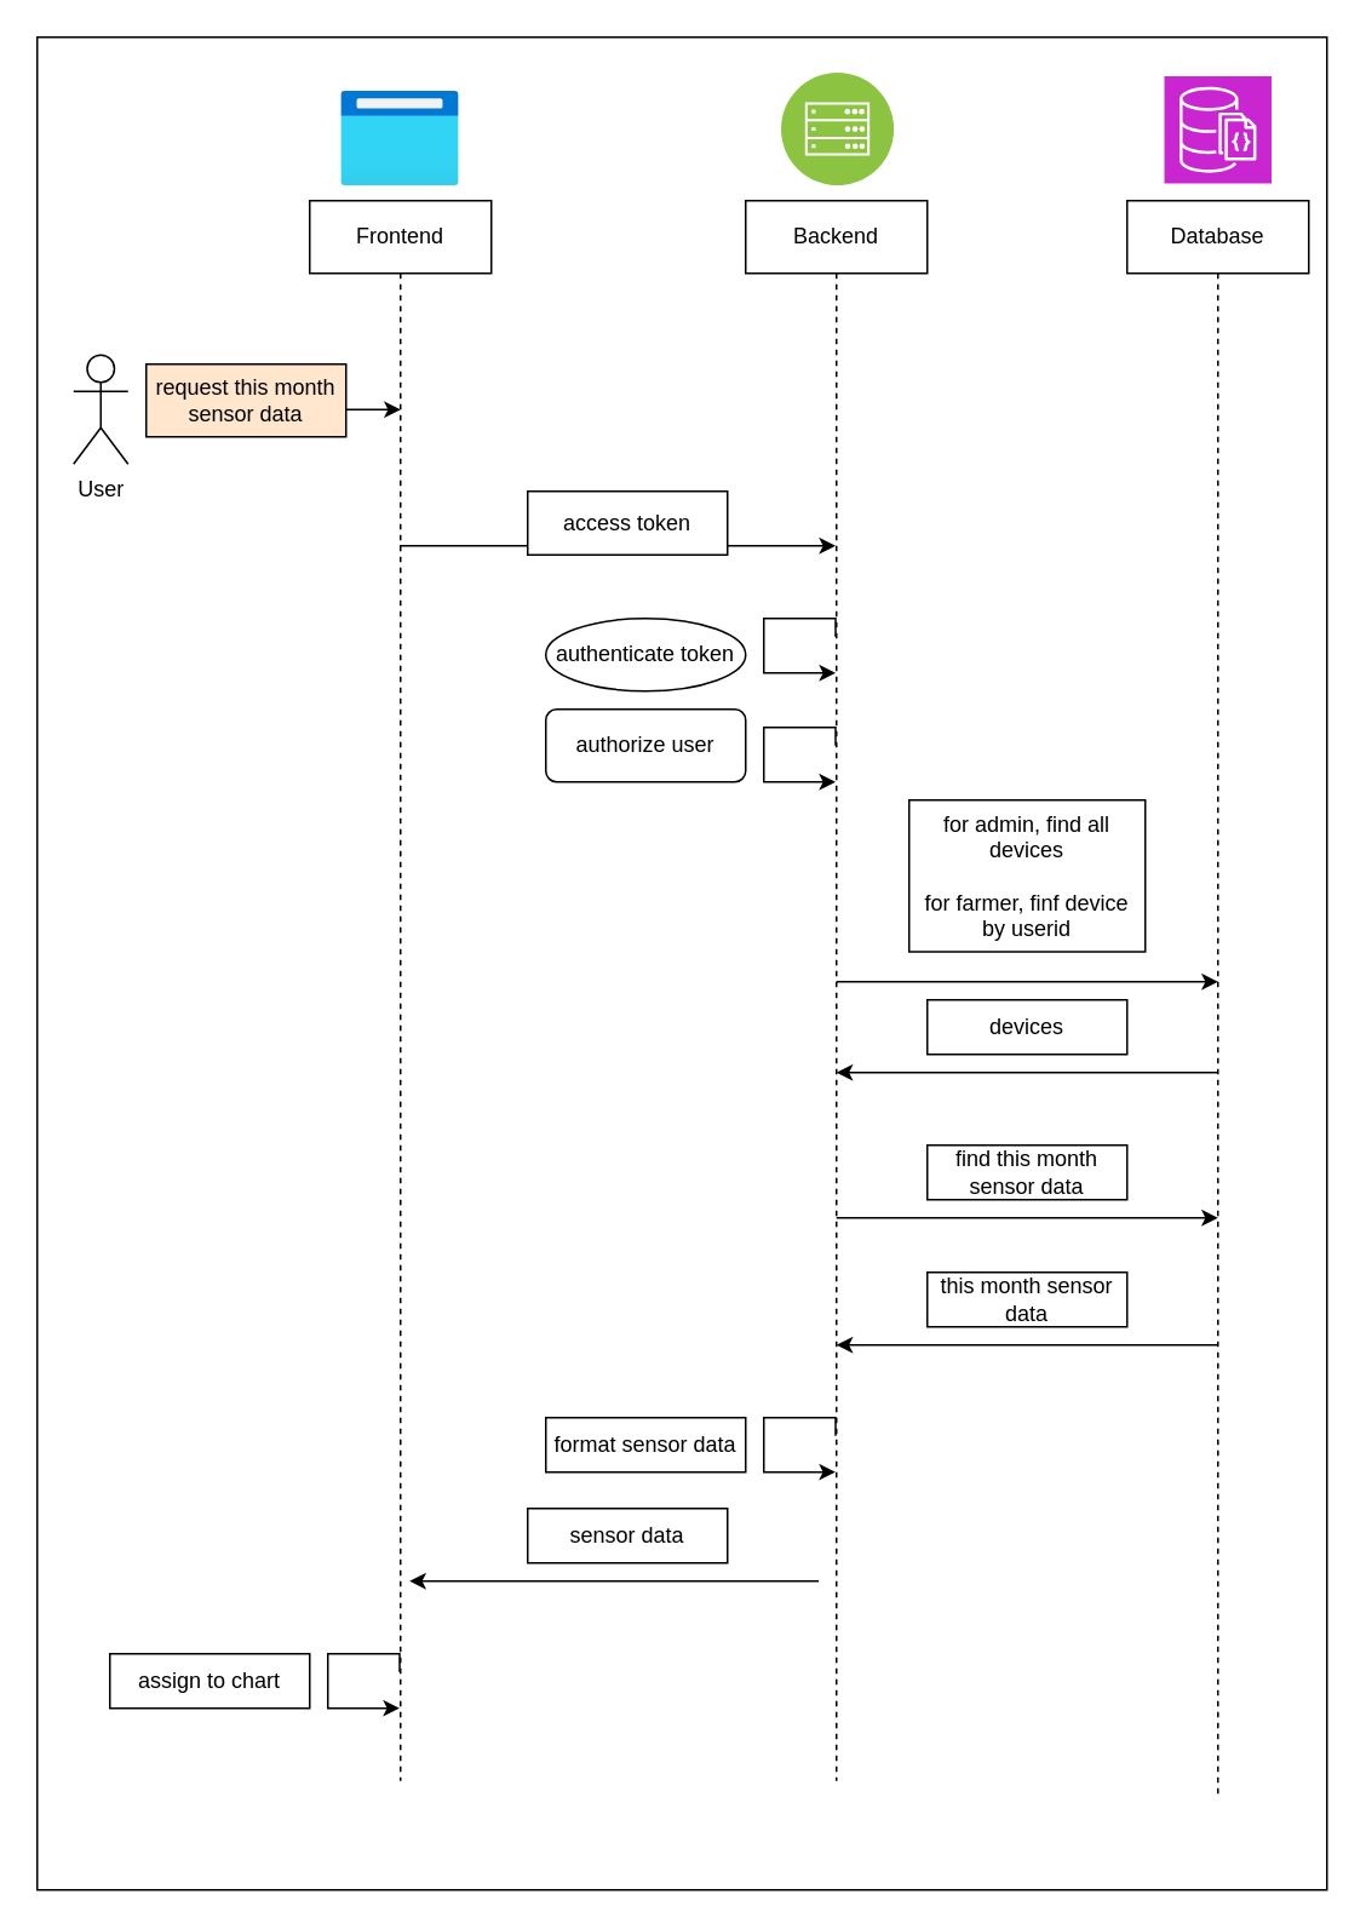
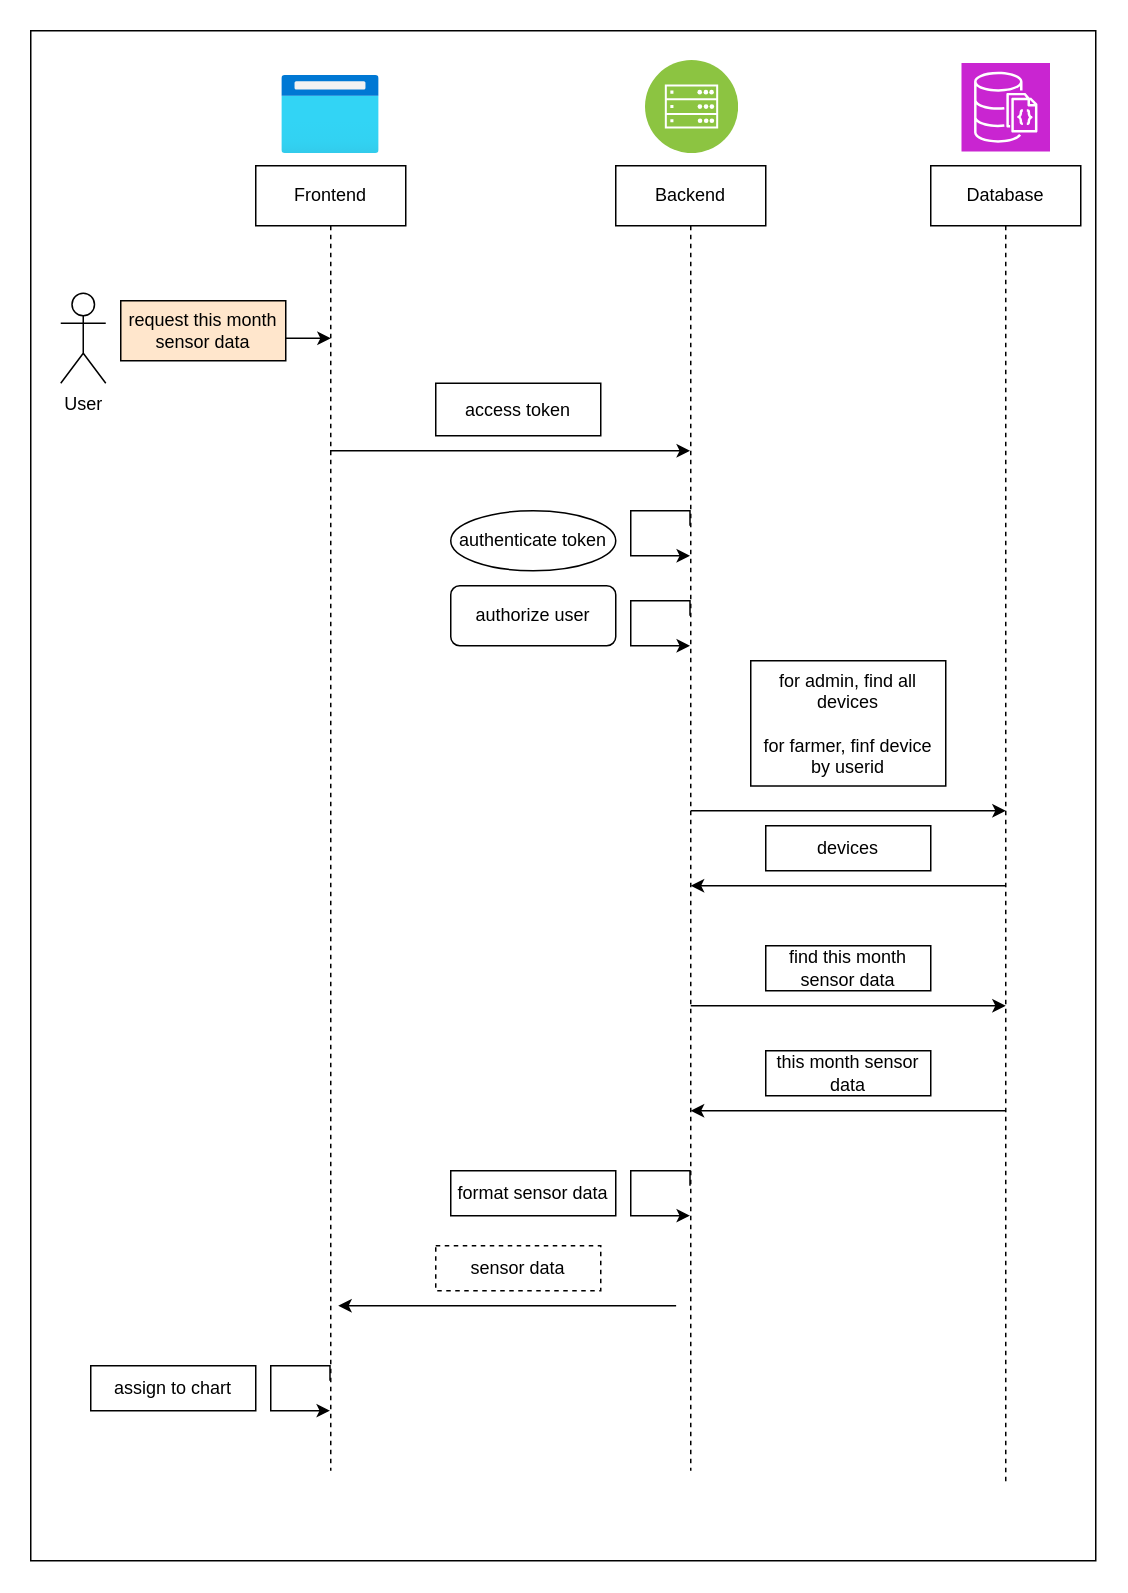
  <mxCell id="0" />
  <mxCell id="1" parent="0" />
  <mxCell id="2" value="" style="rounded=0;whiteSpace=wrap;html=1;" vertex="1" parent="1"><mxGeometry x="20" y="20" width="710" height="1020" as="geometry" /></mxCell>
  <mxCell id="3" style="edgeStyle=orthogonalEdgeStyle;rounded=0;orthogonalLoop=1;jettySize=auto;html=1;curved=0;" edge="1" parent="1"><mxGeometry relative="1" as="geometry"><Array as="points"><mxPoint x="310" y="300" /><mxPoint x="310" y="300" /></Array><mxPoint x="219.5" y="300" as="sourcePoint" /><mxPoint x="459.5" y="300" as="targetPoint" /></mxGeometry></mxCell>
- <mxCell id="4" value="access token" style="html=1;whiteSpace=wrap;" vertex="1" parent="1"><mxGeometry x="290" y="270" width="110" height="35" as="geometry" /></mxCell>
+ <mxCell id="4" value="access token" style="html=1;whiteSpace=wrap;" vertex="1" parent="1"><mxGeometry x="290" y="255" width="110" height="35" as="geometry" /></mxCell>
  <mxCell id="5" style="edgeStyle=orthogonalEdgeStyle;rounded=0;orthogonalLoop=1;jettySize=auto;html=1;curved=0;" edge="1" parent="1"><mxGeometry relative="1" as="geometry"><mxPoint x="459.5" y="350" as="sourcePoint" /><mxPoint x="459.5" y="370" as="targetPoint" /><Array as="points"><mxPoint x="420" y="340" /></Array></mxGeometry></mxCell>
  <mxCell id="6" value="authenticate token" style="ellipse;html=1;whiteSpace=wrap;" vertex="1" parent="1"><mxGeometry x="300" y="340" width="110" height="40" as="geometry" /></mxCell>
  <mxCell id="7" style="edgeStyle=orthogonalEdgeStyle;rounded=0;orthogonalLoop=1;jettySize=auto;html=1;curved=0;" parent="1" edge="1"><mxGeometry relative="1" as="geometry"><Array as="points"><mxPoint x="530.5" y="540" /><mxPoint x="530.5" y="540" /></Array><mxPoint x="460" y="540" as="sourcePoint" /><mxPoint x="670" y="540" as="targetPoint" /></mxGeometry></mxCell>
  <mxCell id="8" value="Backend" style="shape=umlLifeline;perimeter=lifelinePerimeter;whiteSpace=wrap;html=1;container=1;dropTarget=0;collapsible=0;recursiveResize=0;outlineConnect=0;portConstraint=eastwest;newEdgeStyle={&quot;curved&quot;:0,&quot;rounded&quot;:0};" parent="1" vertex="1"><mxGeometry x="410" y="110" width="100" height="870" as="geometry" /></mxCell>
  <mxCell id="9" value="Database" style="shape=umlLifeline;perimeter=lifelinePerimeter;whiteSpace=wrap;html=1;container=1;dropTarget=0;collapsible=0;recursiveResize=0;outlineConnect=0;portConstraint=eastwest;newEdgeStyle={&quot;curved&quot;:0,&quot;rounded&quot;:0};" parent="1" vertex="1"><mxGeometry x="620" y="110" width="100" height="880" as="geometry" /></mxCell>
  <mxCell id="10" value="devices" style="html=1;whiteSpace=wrap;" parent="1" vertex="1"><mxGeometry x="510" y="550" width="110" height="30" as="geometry" /></mxCell>
  <mxCell id="11" style="edgeStyle=orthogonalEdgeStyle;rounded=0;orthogonalLoop=1;jettySize=auto;html=1;curved=0;" parent="1" edge="1"><mxGeometry relative="1" as="geometry"><mxPoint x="670" y="590" as="sourcePoint" /><mxPoint x="460" y="590" as="targetPoint" /><Array as="points"><mxPoint x="630.5" y="590" /><mxPoint x="630.5" y="590" /></Array></mxGeometry></mxCell>
  <mxCell id="12" value="" style="image;aspect=fixed;perimeter=ellipsePerimeter;html=1;align=center;shadow=0;dashed=0;fontColor=#4277BB;labelBackgroundColor=default;fontSize=12;spacingTop=3;image=img/lib/ibm/infrastructure/mobile_backend.svg;" parent="1" vertex="1"><mxGeometry x="430" y="40" width="62" height="62" as="geometry" /></mxCell>
  <mxCell id="13" value="" style="sketch=0;points=[[0,0,0],[0.25,0,0],[0.5,0,0],[0.75,0,0],[1,0,0],[0,1,0],[0.25,1,0],[0.5,1,0],[0.75,1,0],[1,1,0],[0,0.25,0],[0,0.5,0],[0,0.75,0],[1,0.25,0],[1,0.5,0],[1,0.75,0]];outlineConnect=0;fontColor=#232F3E;fillColor=#C925D1;strokeColor=#ffffff;dashed=0;verticalLabelPosition=bottom;verticalAlign=top;align=center;html=1;fontSize=12;fontStyle=0;aspect=fixed;shape=mxgraph.aws4.resourceIcon;resIcon=mxgraph.aws4.documentdb_with_mongodb_compatibility;" parent="1" vertex="1"><mxGeometry x="640.5" y="41.5" width="59" height="59" as="geometry" /></mxCell>
  <mxCell id="14" value="" style="endArrow=classic;html=1;rounded=0;" parent="1" edge="1"><mxGeometry width="50" height="50" relative="1" as="geometry"><mxPoint x="450.25" y="870" as="sourcePoint" /><mxPoint x="225" y="870" as="targetPoint" /></mxGeometry></mxCell>
- <mxCell id="15" value="sensor data" style="html=1;whiteSpace=wrap;" parent="1" vertex="1"><mxGeometry x="290" y="830" width="110" height="30" as="geometry" /></mxCell>
+ <mxCell id="15" value="sensor data" style="html=1;whiteSpace=wrap;dashed=1;" parent="1" vertex="1"><mxGeometry x="290" y="830" width="110" height="30" as="geometry" /></mxCell>
  <mxCell id="16" value="for admin, find all devices&lt;br&gt;&lt;br&gt;for farmer, finf device by userid" style="html=1;whiteSpace=wrap;" parent="1" vertex="1"><mxGeometry x="500" y="440" width="130" height="83.5" as="geometry" /></mxCell>
  <mxCell id="17" style="edgeStyle=orthogonalEdgeStyle;rounded=0;orthogonalLoop=1;jettySize=auto;html=1;curved=0;" parent="1" edge="1"><mxGeometry relative="1" as="geometry"><Array as="points"><mxPoint x="530.5" y="670" /><mxPoint x="530.5" y="670" /></Array><mxPoint x="460" y="670" as="sourcePoint" /><mxPoint x="670" y="670" as="targetPoint" /></mxGeometry></mxCell>
  <mxCell id="18" value="find this month sensor data" style="html=1;whiteSpace=wrap;" parent="1" vertex="1"><mxGeometry x="510" y="630" width="110" height="30" as="geometry" /></mxCell>
  <mxCell id="19" style="edgeStyle=orthogonalEdgeStyle;rounded=0;orthogonalLoop=1;jettySize=auto;html=1;curved=0;" parent="1" edge="1"><mxGeometry relative="1" as="geometry"><mxPoint x="670" y="740" as="sourcePoint" /><mxPoint x="460" y="740" as="targetPoint" /><Array as="points"><mxPoint x="630.5" y="740" /><mxPoint x="630.5" y="740" /></Array></mxGeometry></mxCell>
  <mxCell id="20" value="this month sensor data" style="html=1;whiteSpace=wrap;" parent="1" vertex="1"><mxGeometry x="510" y="700" width="110" height="30" as="geometry" /></mxCell>
  <mxCell id="21" style="edgeStyle=orthogonalEdgeStyle;rounded=0;orthogonalLoop=1;jettySize=auto;html=1;curved=0;" parent="1" edge="1"><mxGeometry relative="1" as="geometry"><mxPoint x="459.5" y="789.95" as="sourcePoint" /><mxPoint x="459.5" y="809.95" as="targetPoint" /><Array as="points"><mxPoint x="420" y="779.95" /></Array></mxGeometry></mxCell>
  <mxCell id="22" value="format sensor data" style="html=1;whiteSpace=wrap;" parent="1" vertex="1"><mxGeometry x="300" y="780" width="110" height="30" as="geometry" /></mxCell>
  <mxCell id="23" style="edgeStyle=orthogonalEdgeStyle;rounded=0;orthogonalLoop=1;jettySize=auto;html=1;curved=0;" parent="1" edge="1"><mxGeometry relative="1" as="geometry"><mxPoint x="219.5" y="919.95" as="sourcePoint" /><mxPoint x="219.5" y="939.95" as="targetPoint" /><Array as="points"><mxPoint x="180" y="909.95" /></Array></mxGeometry></mxCell>
  <mxCell id="24" value="assign to chart" style="html=1;whiteSpace=wrap;" parent="1" vertex="1"><mxGeometry x="60" y="910" width="110" height="30" as="geometry" /></mxCell>
  <mxCell id="25" value="Frontend" style="shape=umlLifeline;perimeter=lifelinePerimeter;whiteSpace=wrap;html=1;container=1;dropTarget=0;collapsible=0;recursiveResize=0;outlineConnect=0;portConstraint=eastwest;newEdgeStyle={&quot;curved&quot;:0,&quot;rounded&quot;:0};" vertex="1" parent="1"><mxGeometry x="170" y="110" width="100" height="870" as="geometry" /></mxCell>
  <mxCell id="26" value="" style="image;aspect=fixed;html=1;points=[];align=center;fontSize=12;image=img/lib/azure2/general/Browser.svg;" vertex="1" parent="1"><mxGeometry x="187.5" y="50" width="65" height="52" as="geometry" /></mxCell>
  <mxCell id="27" value="User" style="shape=umlActor;verticalLabelPosition=bottom;verticalAlign=top;html=1;" vertex="1" parent="1"><mxGeometry x="40" y="195" width="30" height="60" as="geometry" /></mxCell>
  <mxCell id="28" style="rounded=0;orthogonalLoop=1;jettySize=auto;html=1;" edge="1" parent="1"><mxGeometry relative="1" as="geometry"><mxPoint x="120" y="225" as="sourcePoint" /><mxPoint x="220" y="225" as="targetPoint" /></mxGeometry></mxCell>
  <mxCell id="29" value="request this month sensor data" style="html=1;whiteSpace=wrap;fillColor=#ffe6cc;" vertex="1" parent="1"><mxGeometry x="80" y="200" width="110" height="40" as="geometry" /></mxCell>
  <mxCell id="30" style="edgeStyle=orthogonalEdgeStyle;rounded=0;orthogonalLoop=1;jettySize=auto;html=1;curved=0;" edge="1" parent="1"><mxGeometry relative="1" as="geometry"><mxPoint x="459.5" y="410" as="sourcePoint" /><mxPoint x="459.5" y="430" as="targetPoint" /><Array as="points"><mxPoint x="420" y="400" /></Array></mxGeometry></mxCell>
  <mxCell id="31" value="authorize user" style="html=1;whiteSpace=wrap;rounded=1;" vertex="1" parent="1"><mxGeometry x="300" y="390" width="110" height="40" as="geometry" /></mxCell>
